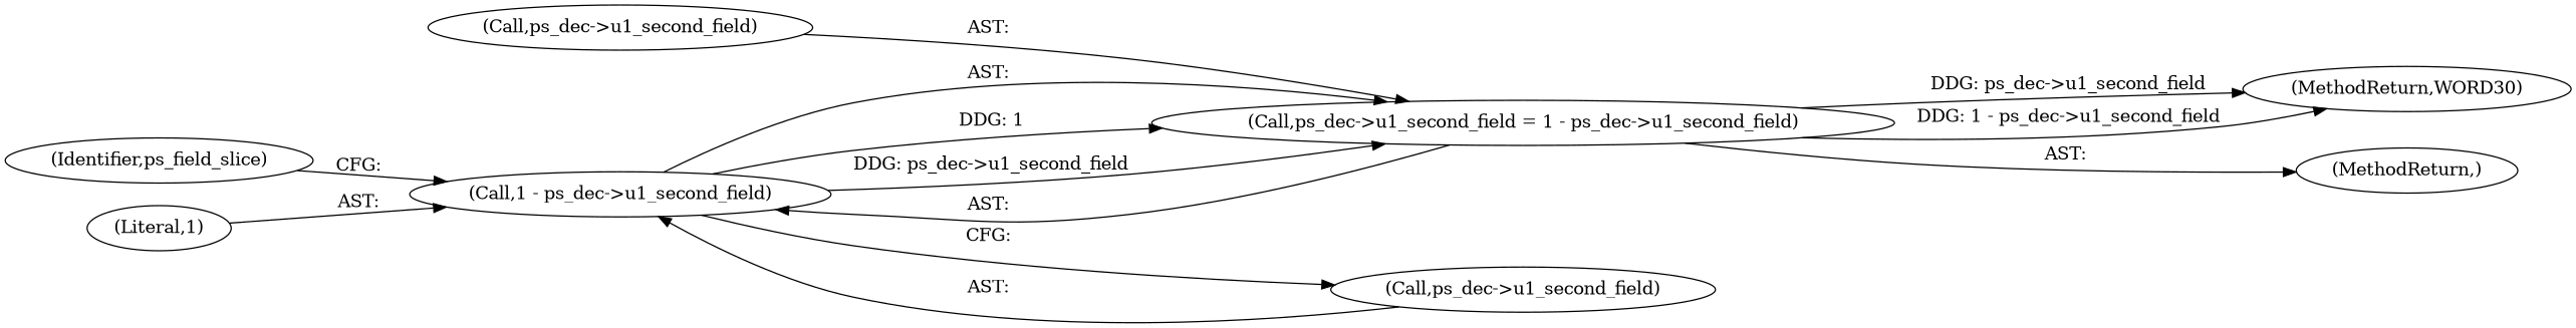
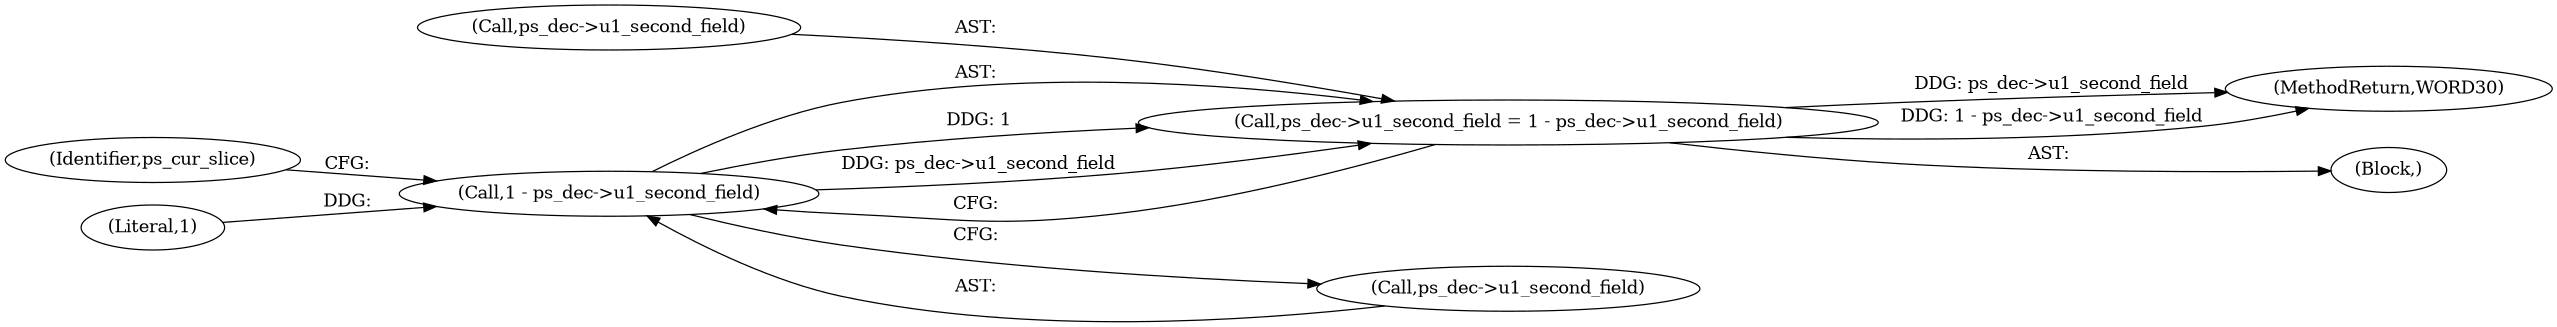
  digraph {
    rankdir=LR
    n1 [label="(Call,1 - ps_dec->u1_second_field)"]
    n2 [label="(Call,ps_dec->u1_second_field = 1 - ps_dec->u1_second_field)"]
    n3 [label="(Call,ps_dec->u1_second_field)"]
    n4 [label="(MethodReturn,WORD30)"]
-   n5 [label="(MethodReturn,)"]
+   n5 [label="(Block,)"]
    n6 [label="(Call,ps_dec->u1_second_field)"]
-   n7 [label="(Identifier,ps_field_slice)"]
+   n7 [label="(Identifier,ps_cur_slice)"]
    n8 [label="(Literal,1)"]
    n1 -> n2 [label="AST: "]
    n1 -> n2 [label="DDG: 1"]
    n1 -> n2 [label="DDG: ps_dec->u1_second_field"]
    n1 -> n3 [label="CFG: "]
-   n2 -> n1 [label="AST: "]
+   n2 -> n1 [label="CFG: "]
    n2 -> n4 [label="DDG: ps_dec->u1_second_field"]
    n2 -> n4 [label="DDG: 1 - ps_dec->u1_second_field"]
    n2 -> n5 [label="AST: "]
    n3 -> n1 [label="AST: "]
    n6 -> n2 [label="AST: "]
    n7 -> n1 [label="CFG: "]
-   n8 -> n1 [label="AST: "]
+   n8 -> n1 [label="DDG: "]
  }
